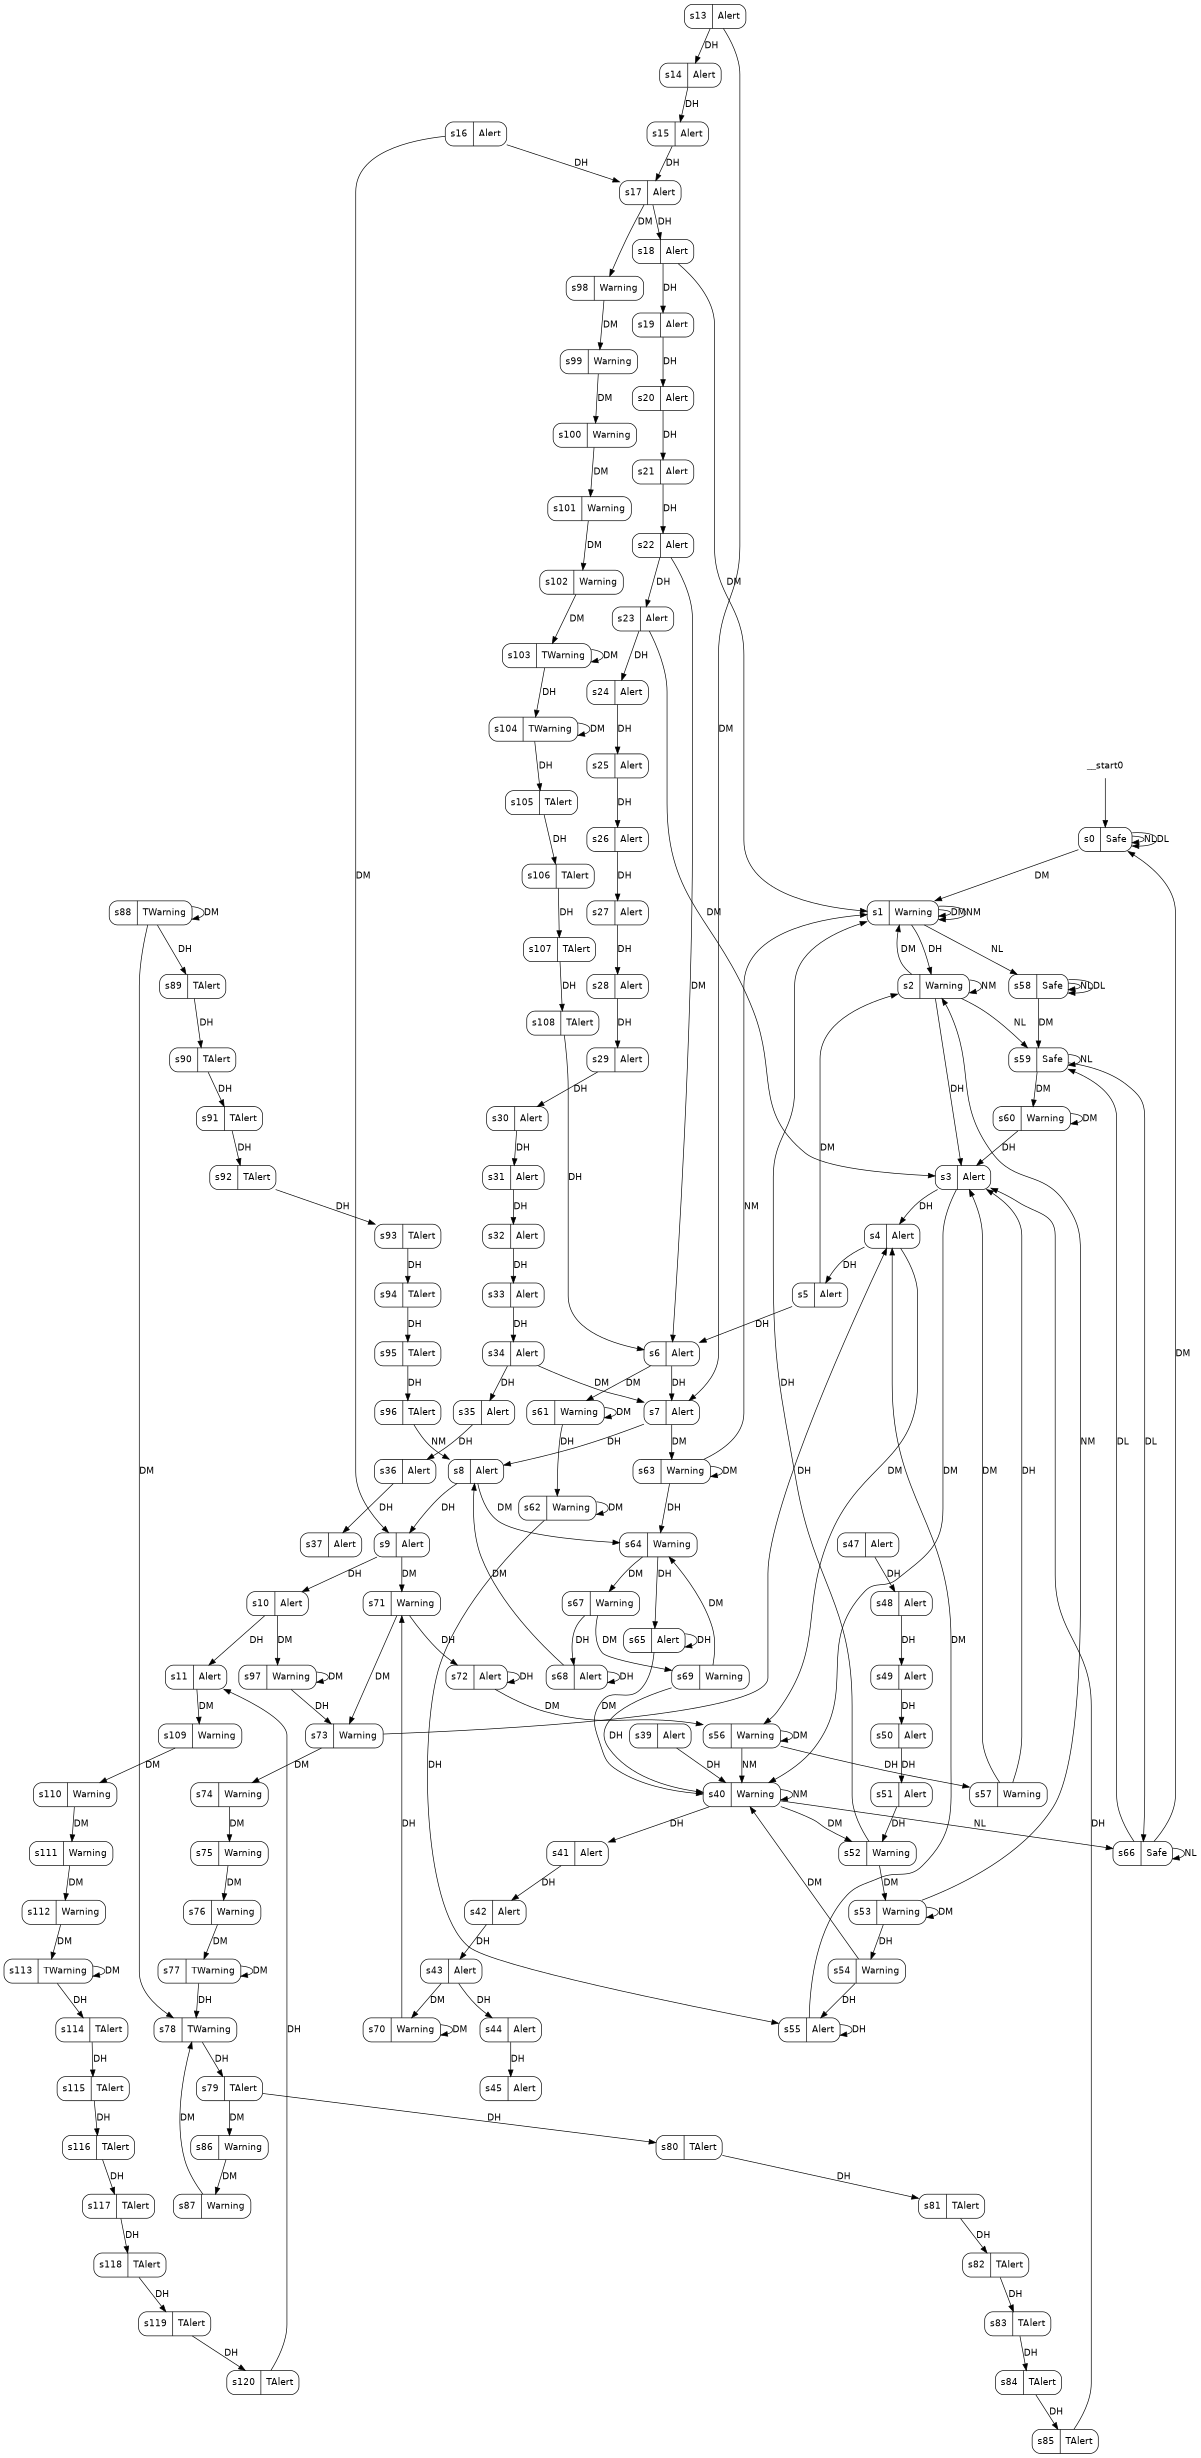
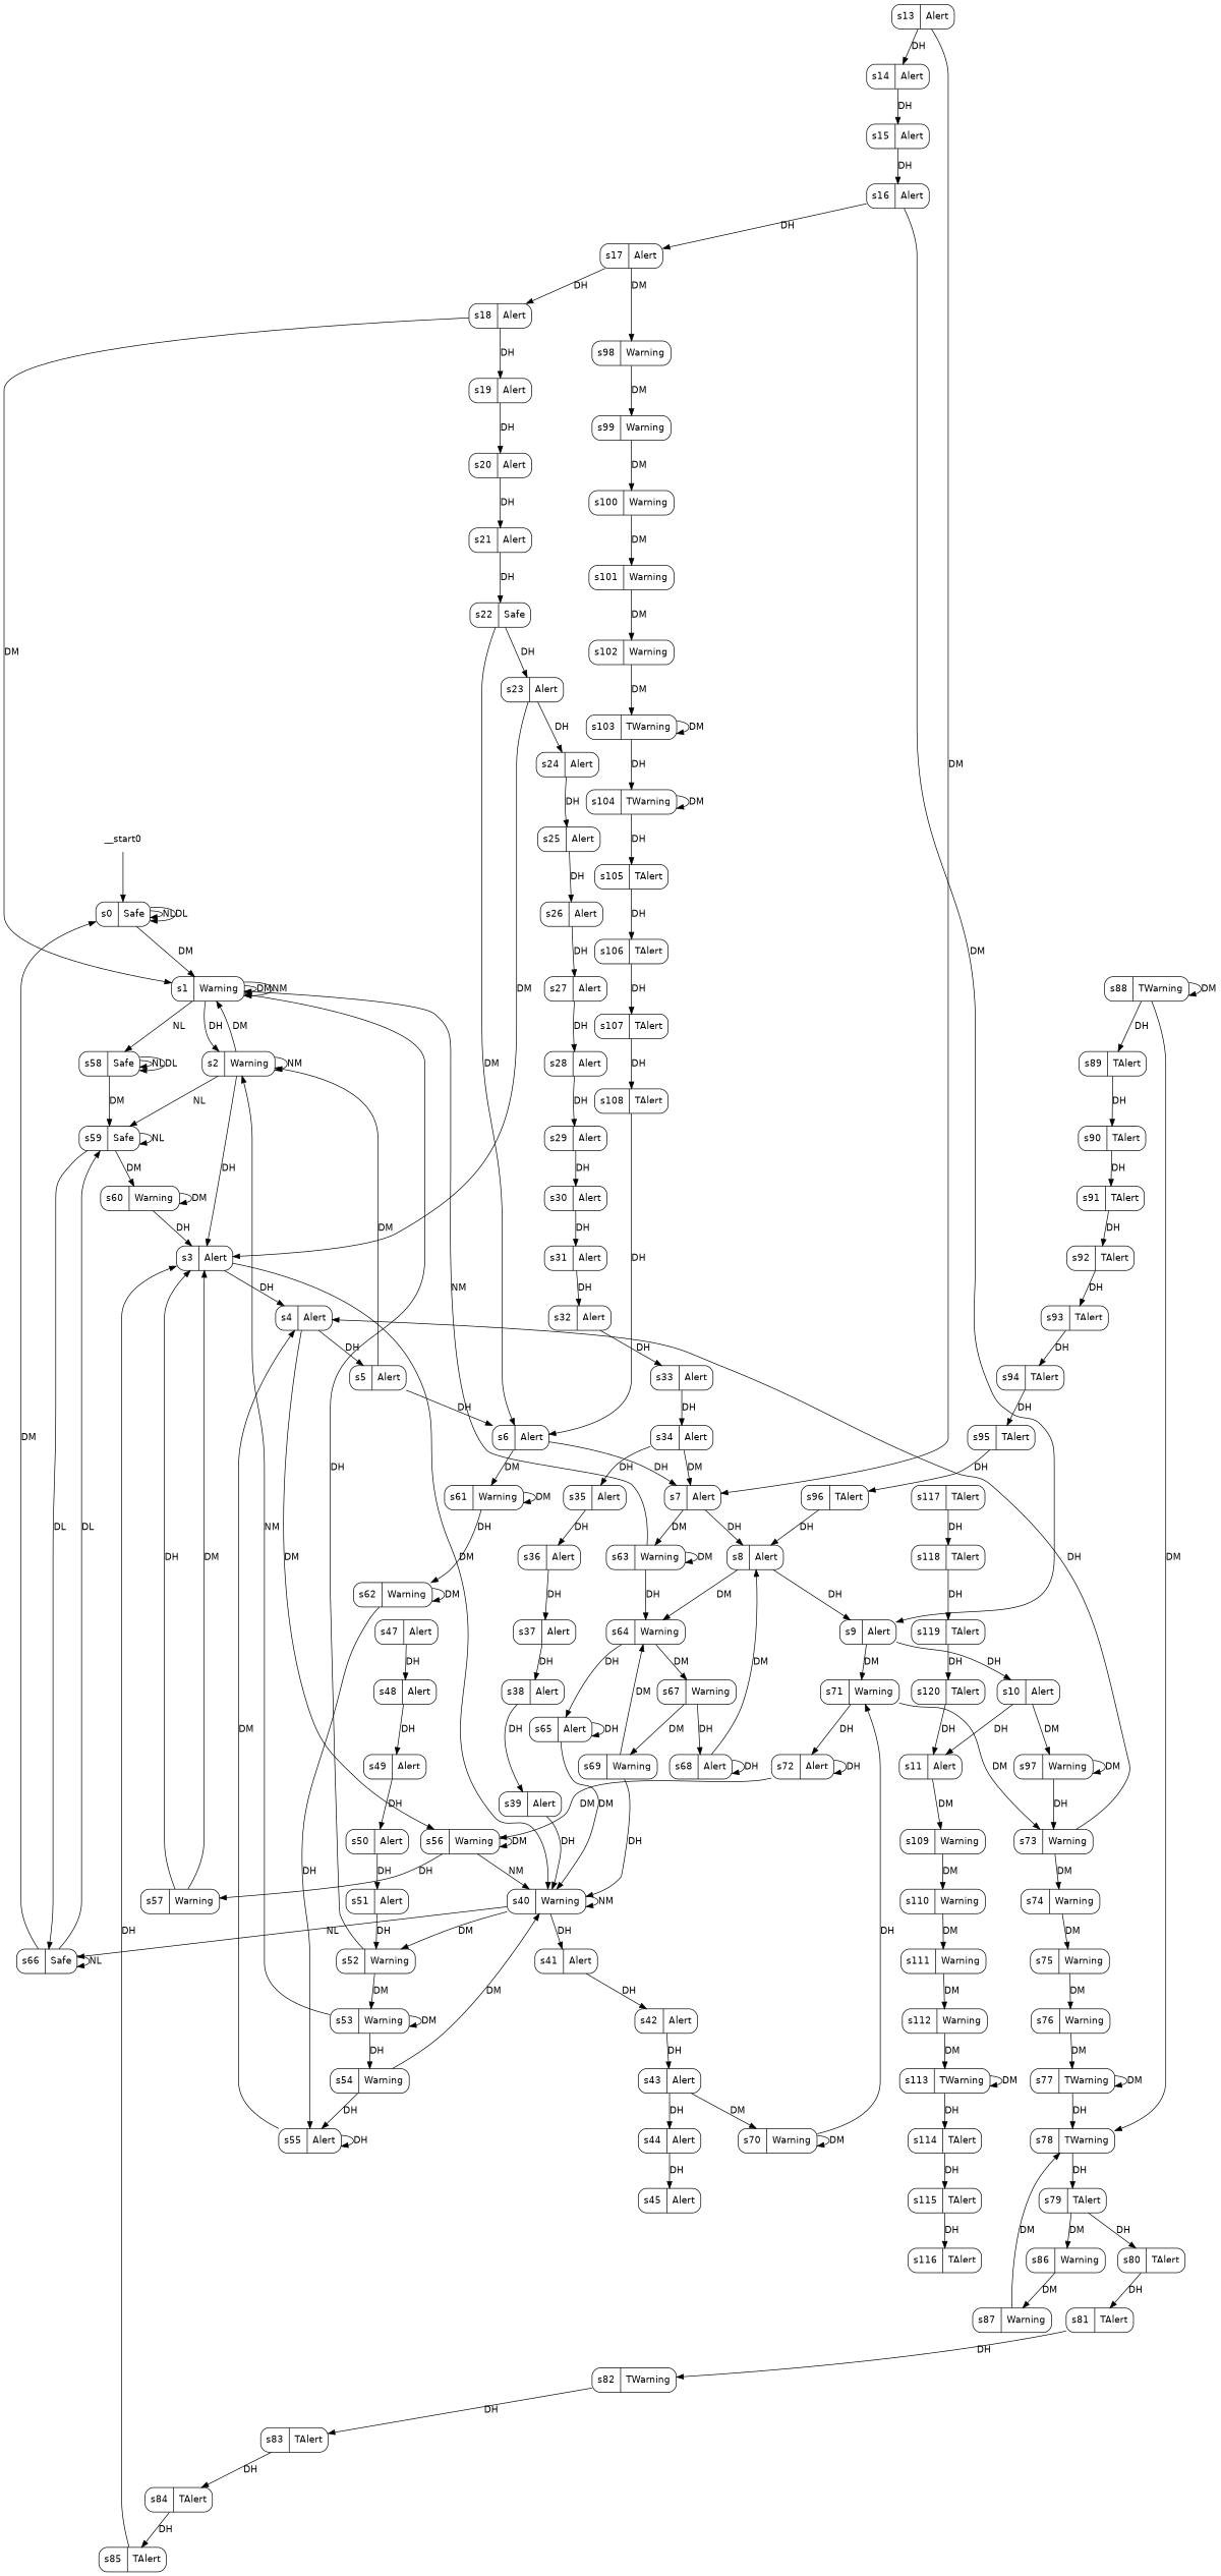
  digraph {
    fontname="DejaVu Sans"
    node [fontname="DejaVu Sans" shape=record style=rounded]
    edge [fontname="DejaVu Sans"]
    n1 [label="s0|Safe"]
    n2 [label="s1|Warning"]
    n3 [label="s2|Warning"]
    n4 [label="s58|Safe"]
    n5 [label="s3|Alert"]
    n6 [label="s59|Safe"]
    n7 [label="s4|Alert"]
    n8 [label="s40|Warning"]
    n9 [label="s66|Safe"]
    n10 [label="s60|Warning"]
    n11 [label="s5|Alert"]
    n12 [label="s56|Warning"]
    n13 [label="s41|Alert"]
    n14 [label="s52|Warning"]
    n15 [label="s6|Alert"]
    n16 [label="s57|Warning"]
    n17 [label="s7|Alert"]
    n18 [label="s61|Warning"]
    n19 [label="s8|Alert"]
    n20 [label="s63|Warning"]
    n21 [label="s62|Warning"]
    n22 [label="s9|Alert"]
    n23 [label="s64|Warning"]
    n24 [label="s10|Alert"]
    n25 [label="s71|Warning"]
    n26 [label="s65|Alert"]
    n27 [label="s67|Warning"]
    n28 [label="s11|Alert"]
    n29 [label="s97|Warning"]
    n30 [label="s72|Alert"]
    n31 [label="s73|Warning"]
    n32 [label="s109|Warning"]
    n33 [label="s110|Warning"]
    n34 [label="s13|Alert"]
    n35 [label="s14|Alert"]
    n36 [label="s79|TAlert"]
    n37 [label="s80|TAlert"]
    n38 [label="s86|Warning"]
    n39 [label="s15|Alert"]
    n40 [label="s16|Alert"]
    n41 [label="s17|Alert"]
    n42 [label="s18|Alert"]
    n43 [label="s98|Warning"]
    n44 [label="s19|Alert"]
    n45 [label="s99|Warning"]
    n46 [label="s20|Alert"]
    n47 [label="s21|Alert"]
-   n48 [label="s22|Alert"]
+   n48 [label="s22|Safe"]
    n49 [label="s23|Alert"]
    n50 [label="s24|Alert"]
    n51 [label="s25|Alert"]
    n52 [label="s26|Alert"]
    n53 [label="s27|Alert"]
    n54 [label="s28|Alert"]
    n55 [label="s29|Alert"]
    n56 [label="s30|Alert"]
    n57 [label="s31|Alert"]
    n58 [label="s32|Alert"]
    n59 [label="s33|Alert"]
    n60 [label="s34|Alert"]
    n61 [label="s35|Alert"]
    n62 [label="s36|Alert"]
    n63 [label="s37|Alert"]
+   n64 [label="s38|Alert"]
    n65 [label="s39|Alert"]
    n66 [label="s42|Alert"]
    n67 [label="s53|Warning"]
    n68 [label="s43|Alert"]
    n69 [label="s44|Alert"]
    n70 [label="s70|Warning"]
    n71 [label="s45|Alert"]
    n72 [label="s47|Alert"]
    n73 [label="s48|Alert"]
    n74 [label="s49|Alert"]
    n75 [label="s50|Alert"]
    n76 [label="s51|Alert"]
    n77 [label="s54|Warning"]
    n78 [label="s55|Alert"]
    n79 [label="s68|Alert"]
    n80 [label="s69|Warning"]
    n81 [label="s74|Warning"]
    n82 [label="s75|Warning"]
    n83 [label="s76|Warning"]
    n84 [label="s77|TWarning"]
    n85 [label="s78|TWarning"]
    n86 [label="s88|TWarning"]
    n87 [label="s89|TAlert"]
    n88 [label="s81|TAlert"]
    n89 [label="s87|Warning"]
-   n90 [label="s82|TAlert"]
+   n90 [label="s82|TWarning"]
    n91 [label="s83|TAlert"]
    n92 [label="s84|TAlert"]
    n93 [label="s85|TAlert"]
    n94 [label="s90|TAlert"]
    n95 [label="s91|TAlert"]
    n96 [label="s92|TAlert"]
    n97 [label="s93|TAlert"]
    n98 [label="s94|TAlert"]
    n99 [label="s95|TAlert"]
    n100 [label="s96|TAlert"]
    n101 [label="s100|Warning"]
    n102 [label="s101|Warning"]
    n103 [label="s102|Warning"]
    n104 [label="s103|TWarning"]
    n105 [label="s104|TWarning"]
    n106 [label="s105|TAlert"]
    n107 [label="s106|TAlert"]
    n108 [label="s107|TAlert"]
    n109 [label="s108|TAlert"]
    n110 [label="s111|Warning"]
    n111 [label="s112|Warning"]
    n112 [label="s113|TWarning"]
    n113 [label="s114|TAlert"]
    n114 [label="s115|TAlert"]
    n115 [label="s116|TAlert"]
    n116 [label="s117|TAlert"]
    n117 [label="s118|TAlert"]
    n118 [label="s119|TAlert"]
    n119 [label="s120|TAlert"]
    __start0 [shape=none style=""]
    n1 -> n1 [label=NL]
    n1 -> n1 [label=DL]
    n1 -> n2 [label=DM]
    n2 -> n2 [label=DM]
    n2 -> n2 [label=NM]
    n2 -> n3 [label=DH]
    n2 -> n4 [label=NL]
    n3 -> n2 [label=DM]
    n3 -> n3 [label=NM]
    n3 -> n5 [label=DH]
    n3 -> n6 [label=NL]
    n4 -> n4 [label=NL]
    n4 -> n4 [label=DL]
    n4 -> n6 [label=DM]
    n5 -> n7 [label=DH]
    n5 -> n8 [label=DM]
    n6 -> n6 [label=NL]
    n6 -> n9 [label=DL]
    n6 -> n10 [label=DM]
    n7 -> n11 [label=DH]
    n7 -> n12 [label=DM]
    n8 -> n8 [label=NM]
    n8 -> n9 [label=NL]
    n8 -> n13 [label=DH]
    n8 -> n14 [label=DM]
    n9 -> n1 [label=DM]
    n9 -> n6 [label=DL]
    n9 -> n9 [label=NL]
    n10 -> n5 [label=DH]
    n10 -> n10 [label=DM]
    n11 -> n3 [label=DM]
    n11 -> n15 [label=DH]
    n12 -> n8 [label=NM]
    n12 -> n12 [label=DM]
    n12 -> n16 [label=DH]
    n13 -> n66 [label=DH]
    n14 -> n2 [label=DH]
    n14 -> n67 [label=DM]
    n15 -> n17 [label=DH]
    n15 -> n18 [label=DM]
    n16 -> n5 [label=DM]
    n16 -> n5 [label=DH]
    n17 -> n19 [label=DH]
    n17 -> n20 [label=DM]
    n18 -> n18 [label=DM]
    n18 -> n21 [label=DH]
    n19 -> n22 [label=DH]
    n19 -> n23 [label=DM]
    n20 -> n2 [label=NM]
    n20 -> n20 [label=DM]
    n20 -> n23 [label=DH]
    n21 -> n21 [label=DM]
    n21 -> n78 [label=DH]
    n22 -> n24 [label=DH]
    n22 -> n25 [label=DM]
    n23 -> n26 [label=DH]
    n23 -> n27 [label=DM]
    n24 -> n28 [label=DH]
    n24 -> n29 [label=DM]
    n25 -> n30 [label=DH]
    n25 -> n31 [label=DM]
    n26 -> n8 [label=DM]
    n26 -> n26 [label=DH]
    n27 -> n79 [label=DH]
    n27 -> n80 [label=DM]
    n28 -> n32 [label=DM]
    n29 -> n29 [label=DM]
    n29 -> n31 [label=DH]
    n30 -> n12 [label=DM]
    n30 -> n30 [label=DH]
    n31 -> n7 [label=DH]
    n31 -> n81 [label=DM]
    n32 -> n33 [label=DM]
    n33 -> n110 [label=DM]
    n34 -> n17 [label=DM]
    n34 -> n35 [label=DH]
    n35 -> n39 [label=DH]
    n36 -> n37 [label=DH]
    n36 -> n38 [label=DM]
    n37 -> n88 [label=DH]
    n38 -> n89 [label=DM]
-   n39 -> n41 [label=DH]
+   n39 -> n40 [label=DH]
    n40 -> n22 [label=DM]
    n40 -> n41 [label=DH]
    n41 -> n42 [label=DH]
    n41 -> n43 [label=DM]
    n42 -> n2 [label=DM]
    n42 -> n44 [label=DH]
    n43 -> n45 [label=DM]
    n44 -> n46 [label=DH]
    n45 -> n101 [label=DM]
    n46 -> n47 [label=DH]
    n47 -> n48 [label=DH]
    n48 -> n15 [label=DM]
    n48 -> n49 [label=DH]
    n49 -> n5 [label=DM]
    n49 -> n50 [label=DH]
    n50 -> n51 [label=DH]
    n51 -> n52 [label=DH]
    n52 -> n53 [label=DH]
    n53 -> n54 [label=DH]
    n54 -> n55 [label=DH]
    n55 -> n56 [label=DH]
    n56 -> n57 [label=DH]
    n57 -> n58 [label=DH]
    n58 -> n59 [label=DH]
    n59 -> n60 [label=DH]
    n60 -> n17 [label=DM]
    n60 -> n61 [label=DH]
    n61 -> n62 [label=DH]
    n62 -> n63 [label=DH]
+   n63 -> n64 [label=DH]
+   n64 -> n65 [label=DH]
    n65 -> n8 [label=DH]
    n66 -> n68 [label=DH]
    n67 -> n3 [label=NM]
    n67 -> n67 [label=DM]
    n67 -> n77 [label=DH]
    n68 -> n69 [label=DH]
    n68 -> n70 [label=DM]
    n69 -> n71 [label=DH]
    n70 -> n25 [label=DH]
    n70 -> n70 [label=DM]
    n72 -> n73 [label=DH]
    n73 -> n74 [label=DH]
    n74 -> n75 [label=DH]
    n75 -> n76 [label=DH]
    n76 -> n14 [label=DH]
    n77 -> n8 [label=DM]
    n77 -> n78 [label=DH]
    n78 -> n7 [label=DM]
    n78 -> n78 [label=DH]
    n79 -> n19 [label=DM]
    n79 -> n79 [label=DH]
    n80 -> n8 [label=DH]
    n80 -> n23 [label=DM]
    n81 -> n82 [label=DM]
    n82 -> n83 [label=DM]
    n83 -> n84 [label=DM]
    n84 -> n84 [label=DM]
    n84 -> n85 [label=DH]
    n85 -> n36 [label=DH]
    n86 -> n85 [label=DM]
    n86 -> n86 [label=DM]
    n86 -> n87 [label=DH]
    n87 -> n94 [label=DH]
    n88 -> n90 [label=DH]
    n89 -> n85 [label=DM]
    n90 -> n91 [label=DH]
    n91 -> n92 [label=DH]
    n92 -> n93 [label=DH]
    n93 -> n5 [label=DH]
    n94 -> n95 [label=DH]
    n95 -> n96 [label=DH]
    n96 -> n97 [label=DH]
    n97 -> n98 [label=DH]
    n98 -> n99 [label=DH]
    n99 -> n100 [label=DH]
-   n100 -> n19 [label=NM]
+   n100 -> n19 [label=DH]
    n101 -> n102 [label=DM]
    n102 -> n103 [label=DM]
    n103 -> n104 [label=DM]
    n104 -> n104 [label=DM]
    n104 -> n105 [label=DH]
    n105 -> n105 [label=DM]
    n105 -> n106 [label=DH]
    n106 -> n107 [label=DH]
    n107 -> n108 [label=DH]
    n108 -> n109 [label=DH]
    n109 -> n15 [label=DH]
    n110 -> n111 [label=DM]
    n111 -> n112 [label=DM]
    n112 -> n112 [label=DM]
    n112 -> n113 [label=DH]
    n113 -> n114 [label=DH]
    n114 -> n115 [label=DH]
-   n115 -> n116 [label=DH]
    n116 -> n117 [label=DH]
    n117 -> n118 [label=DH]
    n118 -> n119 [label=DH]
    n119 -> n28 [label=DH]
    __start0 -> n1
  }
